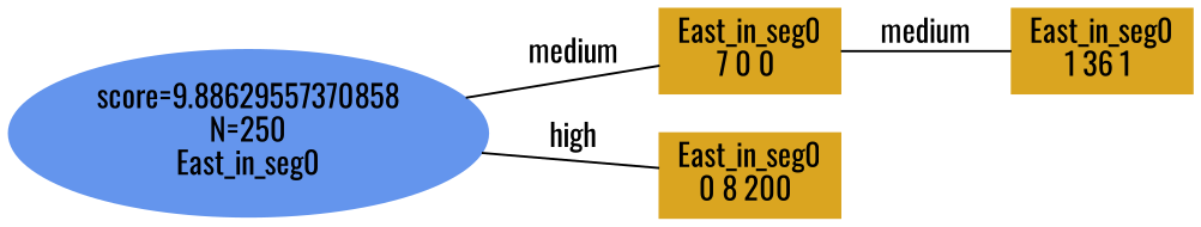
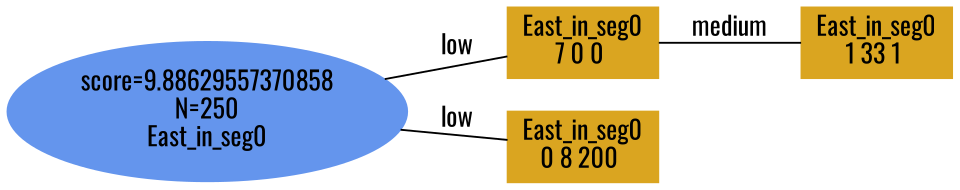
  digraph {
    fontname=Oswald
    rankdir=LR
    node [color=goldenrod fontname=Oswald shape=box style=filled]
    edge [dir=none fontname=Oswald]
    n1 [color=cornflowerblue label="score=9.88629557370858\nN=250\nEast_in_seg0" shape=ellipse]
    n2 [label="East_in_seg0\n7 0 0 "]
-   n3 [label="East_in_seg0\n1 36 1 "]
+   n3 [label="East_in_seg0\n1 33 1 "]
    n4 [label="East_in_seg0\n0 8 200 "]
    subgraph sub_1 {
      rank=same
      n1
    }
    subgraph sub_2 {
      rank=same
      n2
    }
    subgraph sub_3 {
      rank=same
      n3
    }
    subgraph sub_4 {
      rank=same
      n4
    }
-   n1 -> n2 [label=medium]
-   n1 -> n4 [label=high]
+   n1 -> n2 [label=low]
+   n1 -> n4 [label=low]
    n2 -> n3 [label=medium]
  }
